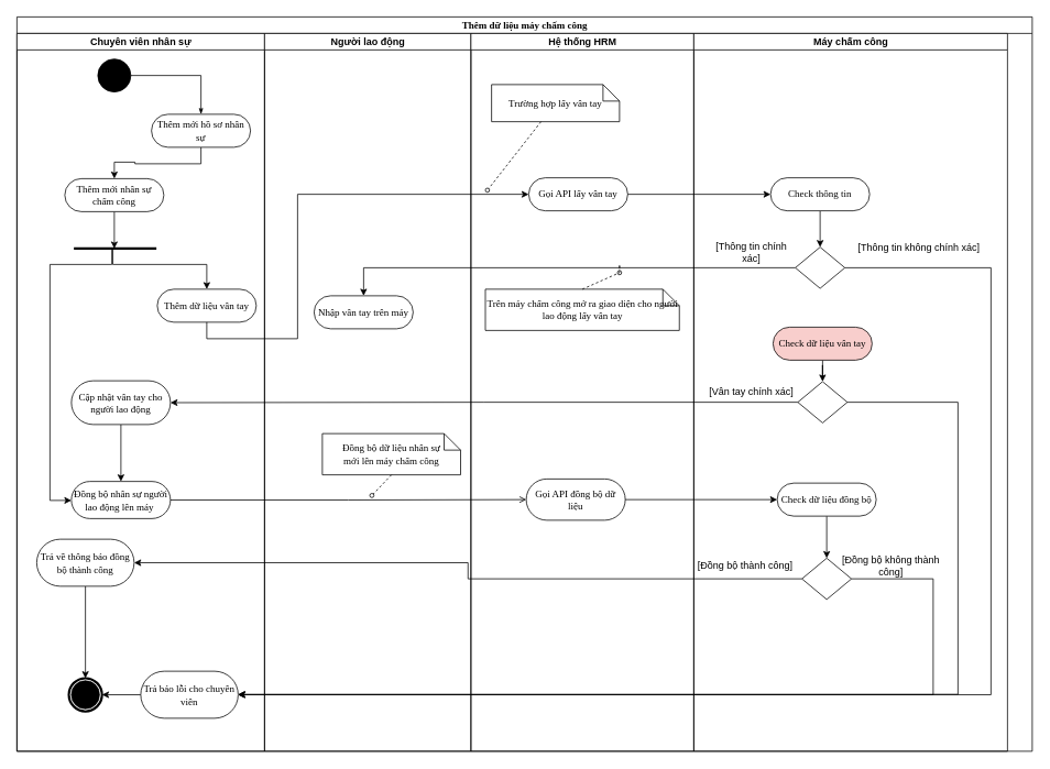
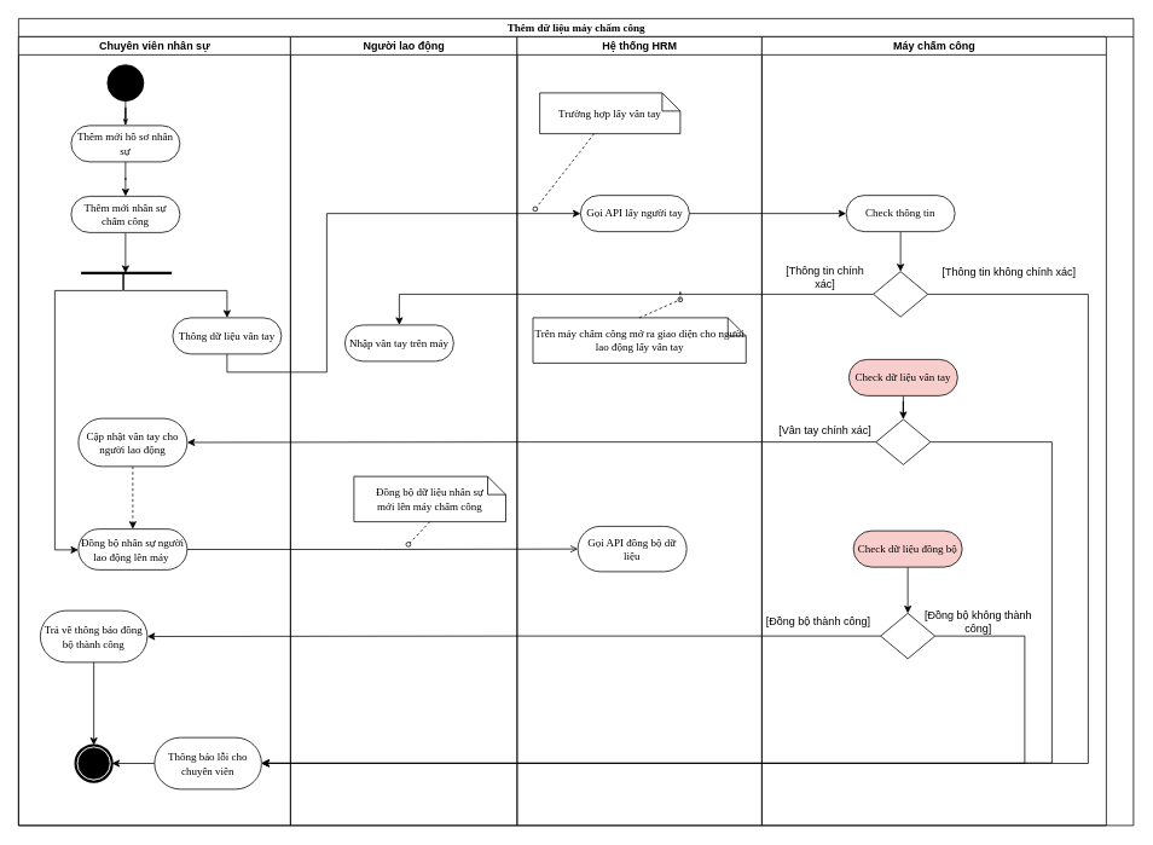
  <mxCell id="0" />
  <mxCell id="1" parent="0" />
  <mxCell id="2" value="Thêm dữ liệu máy chấm công" style="swimlane;html=1;childLayout=stackLayout;startSize=20;rounded=0;shadow=0;comic=0;labelBackgroundColor=none;strokeWidth=1;fontFamily=Verdana;fontSize=12;align=center;" vertex="1" parent="1"><mxGeometry x="20" y="20" width="1230" height="890" as="geometry" /></mxCell>
  <mxCell id="3" value="Chuyên viên nhân sự" style="swimlane;html=1;startSize=20;" vertex="1" parent="2"><mxGeometry y="20" width="300" height="870" as="geometry" /></mxCell>
  <mxCell id="4" value="" style="ellipse;whiteSpace=wrap;html=1;rounded=0;shadow=0;comic=0;labelBackgroundColor=none;strokeWidth=1;fillColor=#000000;fontFamily=Verdana;fontSize=12;align=center;" vertex="1" parent="3"><mxGeometry x="98" y="31" width="40" height="40" as="geometry" /></mxCell>
  <mxCell id="5" style="edgeStyle=orthogonalEdgeStyle;rounded=0;orthogonalLoop=1;jettySize=auto;html=1;entryX=0.5;entryY=0;entryDx=0;entryDy=0;" edge="1" parent="3" source="6" target="9"><mxGeometry relative="1" as="geometry" /></mxCell>
- <mxCell id="6" value="Thêm mới hồ sơ nhân sự" style="rounded=1;whiteSpace=wrap;html=1;shadow=0;comic=0;labelBackgroundColor=none;strokeWidth=1;fontFamily=Verdana;fontSize=12;align=center;arcSize=50;" vertex="1" parent="3"><mxGeometry x="163" y="98" width="120" height="40" as="geometry" /></mxCell>
+ <mxCell id="6" value="Thêm mới hồ sơ nhân sự" style="rounded=1;whiteSpace=wrap;html=1;shadow=0;comic=0;labelBackgroundColor=none;strokeWidth=1;fontFamily=Verdana;fontSize=12;align=center;arcSize=50;" vertex="1" parent="3"><mxGeometry x="58" y="98" width="120" height="40" as="geometry" /></mxCell>
  <mxCell id="7" style="edgeStyle=orthogonalEdgeStyle;rounded=0;html=1;labelBackgroundColor=none;startArrow=none;startFill=0;startSize=5;endArrow=classicThin;endFill=1;endSize=5;jettySize=auto;orthogonalLoop=1;strokeWidth=1;fontFamily=Verdana;fontSize=12" edge="1" parent="3" source="4" target="6"><mxGeometry relative="1" as="geometry" /></mxCell>
  <mxCell id="8" style="edgeStyle=orthogonalEdgeStyle;rounded=0;orthogonalLoop=1;jettySize=auto;html=1;entryX=0.49;entryY=0.714;entryDx=0;entryDy=0;entryPerimeter=0;labelBackgroundColor=none;labelBorderColor=none;" edge="1" parent="3" source="9" target="20"><mxGeometry relative="1" as="geometry" /></mxCell>
  <mxCell id="9" value="Thêm mới nhân sự chấm công" style="rounded=1;whiteSpace=wrap;html=1;shadow=0;comic=0;labelBackgroundColor=none;strokeWidth=1;fontFamily=Verdana;fontSize=12;align=center;arcSize=50;" vertex="1" parent="3"><mxGeometry x="58" y="176" width="120" height="40" as="geometry" /></mxCell>
  <mxCell id="10" value="" style="shape=mxgraph.bpmn.shape;html=1;verticalLabelPosition=bottom;labelBackgroundColor=#ffffff;verticalAlign=top;perimeter=ellipsePerimeter;outline=end;symbol=terminate;rounded=0;shadow=0;comic=0;strokeWidth=1;fontFamily=Verdana;fontSize=12;align=center;" vertex="1" parent="3"><mxGeometry x="63" y="781.5" width="40" height="40" as="geometry" /></mxCell>
  <mxCell id="11" value="Đồng bộ nhân sự người lao động lên máy&amp;nbsp;" style="rounded=1;whiteSpace=wrap;html=1;shadow=0;comic=0;labelBackgroundColor=none;strokeWidth=1;fontFamily=Verdana;fontSize=12;align=center;arcSize=50;" vertex="1" parent="3"><mxGeometry x="66" y="543" width="120" height="45" as="geometry" /></mxCell>
  <mxCell id="12" style="edgeStyle=orthogonalEdgeStyle;rounded=0;orthogonalLoop=1;jettySize=auto;html=1;" edge="1" parent="3" source="13" target="10"><mxGeometry relative="1" as="geometry" /></mxCell>
- <mxCell id="13" value="Trả về thông báo đồng bộ thành công" style="rounded=1;whiteSpace=wrap;html=1;shadow=0;comic=0;labelBackgroundColor=none;strokeWidth=1;fontFamily=Verdana;fontSize=12;align=center;arcSize=50;" vertex="1" parent="3"><mxGeometry x="24" y="613" width="118" height="57" as="geometry" /></mxCell>
- <mxCell id="14" style="edgeStyle=orthogonalEdgeStyle;rounded=0;orthogonalLoop=1;jettySize=auto;html=1;" edge="1" parent="3" source="15" target="11"><mxGeometry relative="1" as="geometry" /></mxCell>
+ <mxCell id="13" value="Trả về thông báo đồng bộ thành công" style="rounded=1;whiteSpace=wrap;html=1;shadow=0;comic=0;labelBackgroundColor=none;strokeWidth=1;fontFamily=Verdana;fontSize=12;align=center;arcSize=50;" vertex="1" parent="3"><mxGeometry x="24" y="633" width="118" height="57" as="geometry" /></mxCell>
+ <mxCell id="14" style="edgeStyle=orthogonalEdgeStyle;rounded=0;orthogonalLoop=1;jettySize=auto;html=1;dashed=1;" edge="1" parent="3" source="15" target="11"><mxGeometry relative="1" as="geometry" /></mxCell>
  <mxCell id="15" value="Cập nhật vân tay cho người lao động" style="rounded=1;whiteSpace=wrap;html=1;shadow=0;comic=0;labelBackgroundColor=none;strokeWidth=1;fontFamily=Verdana;fontSize=12;align=center;arcSize=50;" vertex="1" parent="3"><mxGeometry x="66" y="421" width="120" height="53" as="geometry" /></mxCell>
  <mxCell id="16" style="edgeStyle=orthogonalEdgeStyle;rounded=0;orthogonalLoop=1;jettySize=auto;html=1;entryX=1;entryY=0.5;entryDx=0;entryDy=0;" edge="1" parent="3" source="17" target="10"><mxGeometry relative="1" as="geometry" /></mxCell>
- <mxCell id="17" value="Trả báo lỗi cho chuyên viên" style="rounded=1;whiteSpace=wrap;html=1;shadow=0;comic=0;labelBackgroundColor=none;strokeWidth=1;fontFamily=Verdana;fontSize=12;align=center;arcSize=50;" vertex="1" parent="3"><mxGeometry x="150" y="773" width="118" height="57" as="geometry" /></mxCell>
+ <mxCell id="17" value="Thông báo lỗi cho chuyên viên" style="rounded=1;whiteSpace=wrap;html=1;shadow=0;comic=0;labelBackgroundColor=none;strokeWidth=1;fontFamily=Verdana;fontSize=12;align=center;arcSize=50;" vertex="1" parent="3"><mxGeometry x="150" y="773" width="118" height="57" as="geometry" /></mxCell>
  <mxCell id="18" style="edgeStyle=orthogonalEdgeStyle;rounded=0;orthogonalLoop=1;jettySize=auto;html=1;labelBackgroundColor=none;labelBorderColor=none;exitX=0.472;exitY=0.485;exitDx=0;exitDy=0;exitPerimeter=0;" edge="1" parent="3" source="20" target="21"><mxGeometry relative="1" as="geometry"><mxPoint x="130" y="290" as="sourcePoint" /><Array as="points"><mxPoint x="117" y="280" /><mxPoint x="230" y="280" /></Array></mxGeometry></mxCell>
  <mxCell id="19" style="edgeStyle=orthogonalEdgeStyle;rounded=0;orthogonalLoop=1;jettySize=auto;html=1;labelBackgroundColor=none;labelBorderColor=none;exitX=0.445;exitY=1;exitDx=0;exitDy=0;exitPerimeter=0;" edge="1" parent="3" source="20" target="11"><mxGeometry relative="1" as="geometry"><Array as="points"><mxPoint x="115" y="280" /><mxPoint x="40" y="280" /><mxPoint x="40" y="566" /></Array></mxGeometry></mxCell>
  <mxCell id="20" value="" style="line;strokeWidth=3;fillColor=none;align=left;verticalAlign=middle;spacingTop=-1;spacingLeft=3;spacingRight=3;rotatable=0;labelPosition=right;points=[];portConstraint=eastwest;" vertex="1" parent="3"><mxGeometry x="69" y="260" width="100" height="1" as="geometry" /></mxCell>
- <mxCell id="21" value="Thêm dữ liệu vân tay" style="rounded=1;whiteSpace=wrap;html=1;shadow=0;comic=0;labelBackgroundColor=none;strokeWidth=1;fontFamily=Verdana;fontSize=12;align=center;arcSize=50;" vertex="1" parent="3"><mxGeometry x="170" y="310" width="120" height="40" as="geometry" /></mxCell>
+ <mxCell id="21" value="Thông dữ liệu vân tay" style="rounded=1;whiteSpace=wrap;html=1;shadow=0;comic=0;labelBackgroundColor=none;strokeWidth=1;fontFamily=Verdana;fontSize=12;align=center;arcSize=50;" vertex="1" parent="3"><mxGeometry x="170" y="310" width="120" height="40" as="geometry" /></mxCell>
  <mxCell id="22" value="Người lao động" style="swimlane;html=1;startSize=20;" vertex="1" parent="2"><mxGeometry x="300" y="20" width="250" height="870" as="geometry" /></mxCell>
  <mxCell id="23" value="Nhập vân tay trên máy" style="rounded=1;whiteSpace=wrap;html=1;shadow=0;comic=0;labelBackgroundColor=none;strokeWidth=1;fontFamily=Verdana;fontSize=12;align=center;arcSize=50;" vertex="1" parent="22"><mxGeometry x="60" y="318" width="120" height="40" as="geometry" /></mxCell>
  <mxCell id="24" value="Đồng bộ dữ liệu nhân sự &lt;br&gt;mới lên máy chấm công" style="shape=note;whiteSpace=wrap;html=1;rounded=0;shadow=0;comic=0;labelBackgroundColor=none;strokeWidth=1;fontFamily=Verdana;fontSize=12;align=center;size=20;" vertex="1" parent="22"><mxGeometry x="70" y="485" width="167.5" height="50" as="geometry" /></mxCell>
  <mxCell id="25" value="Hệ thống HRM" style="swimlane;html=1;startSize=20;" vertex="1" parent="2"><mxGeometry x="550" y="20" width="270" height="870" as="geometry" /></mxCell>
- <mxCell id="26" value="Gọi API lấy vân tay" style="rounded=1;whiteSpace=wrap;html=1;shadow=0;comic=0;labelBackgroundColor=none;strokeWidth=1;fontFamily=Verdana;fontSize=12;align=center;arcSize=50;" vertex="1" parent="25"><mxGeometry x="70" y="175" width="120" height="40" as="geometry" /></mxCell>
+ <mxCell id="26" value="Gọi API lấy người tay" style="rounded=1;whiteSpace=wrap;html=1;shadow=0;comic=0;labelBackgroundColor=none;strokeWidth=1;fontFamily=Verdana;fontSize=12;align=center;arcSize=50;" vertex="1" parent="25"><mxGeometry x="70" y="175" width="120" height="40" as="geometry" /></mxCell>
  <mxCell id="27" value="Trường hợp lấy vân tay" style="shape=note;whiteSpace=wrap;html=1;rounded=0;shadow=0;comic=0;labelBackgroundColor=none;strokeWidth=1;fontFamily=Verdana;fontSize=12;align=center;size=20;" vertex="1" parent="25"><mxGeometry x="25" y="62" width="155" height="45" as="geometry" /></mxCell>
  <mxCell id="28" value="Trên máy chấm công mở ra giao diện cho người lao động lấy vân tay" style="shape=note;whiteSpace=wrap;html=1;rounded=0;shadow=0;comic=0;labelBackgroundColor=none;strokeWidth=1;fontFamily=Verdana;fontSize=12;align=center;size=20;" vertex="1" parent="25"><mxGeometry x="17.5" y="310" width="235" height="50" as="geometry" /></mxCell>
  <mxCell id="29" value="Gọi API đồng bộ dữ liệu" style="rounded=1;whiteSpace=wrap;html=1;shadow=0;comic=0;labelBackgroundColor=none;strokeWidth=1;fontFamily=Verdana;fontSize=12;align=center;arcSize=50;" vertex="1" parent="25"><mxGeometry x="67" y="540" width="120" height="50" as="geometry" /></mxCell>
  <mxCell id="30" style="edgeStyle=orthogonalEdgeStyle;rounded=0;orthogonalLoop=1;jettySize=auto;html=1;entryX=0;entryY=0.5;entryDx=0;entryDy=0;exitX=0.5;exitY=1;exitDx=0;exitDy=0;" edge="1" parent="2" source="21" target="26"><mxGeometry relative="1" as="geometry"><Array as="points"><mxPoint x="230" y="390" /><mxPoint x="340" y="390" /><mxPoint x="340" y="215" /></Array></mxGeometry></mxCell>
  <mxCell id="31" style="edgeStyle=orthogonalEdgeStyle;rounded=0;orthogonalLoop=1;jettySize=auto;html=1;entryX=0;entryY=0.5;entryDx=0;entryDy=0;" edge="1" parent="2" source="26" target="39"><mxGeometry relative="1" as="geometry" /></mxCell>
  <mxCell id="32" style="edgeStyle=orthogonalEdgeStyle;rounded=0;orthogonalLoop=1;jettySize=auto;html=1;entryX=0.5;entryY=0;entryDx=0;entryDy=0;" edge="1" parent="2" source="40" target="23"><mxGeometry relative="1" as="geometry"><mxPoint x="480" y="365" as="targetPoint" /></mxGeometry></mxCell>
  <mxCell id="33" style="edgeStyle=orthogonalEdgeStyle;rounded=0;orthogonalLoop=1;jettySize=auto;html=1;" edge="1" parent="2" source="45" target="15"><mxGeometry relative="1" as="geometry"><mxPoint x="190" y="467" as="targetPoint" /></mxGeometry></mxCell>
  <mxCell id="34" style="edgeStyle=orthogonalEdgeStyle;rounded=0;orthogonalLoop=1;jettySize=auto;html=1;exitX=1;exitY=0.5;exitDx=0;exitDy=0;" edge="1" parent="2" source="45"><mxGeometry relative="1" as="geometry"><mxPoint x="268" y="821" as="targetPoint" /><Array as="points"><mxPoint x="1140" y="467" /><mxPoint x="1140" y="821" /><mxPoint x="268" y="821" /></Array></mxGeometry></mxCell>
  <mxCell id="35" style="edgeStyle=orthogonalEdgeStyle;rounded=0;orthogonalLoop=1;jettySize=auto;html=1;entryX=0;entryY=0.5;entryDx=0;entryDy=0;endArrow=open;" edge="1" parent="2" source="11" target="29"><mxGeometry relative="1" as="geometry" /></mxCell>
- <mxCell id="36" style="edgeStyle=orthogonalEdgeStyle;rounded=0;orthogonalLoop=1;jettySize=auto;html=1;" edge="1" parent="2" source="29" target="47"><mxGeometry relative="1" as="geometry" /></mxCell>
  <mxCell id="37" value="Máy chấm công" style="swimlane;html=1;startSize=20;" vertex="1" parent="2"><mxGeometry x="820" y="20" width="380" height="870" as="geometry" /></mxCell>
  <mxCell id="38" style="edgeStyle=orthogonalEdgeStyle;rounded=0;orthogonalLoop=1;jettySize=auto;html=1;" edge="1" parent="37" source="39" target="40"><mxGeometry relative="1" as="geometry" /></mxCell>
  <mxCell id="39" value="Check thông tin" style="rounded=1;whiteSpace=wrap;html=1;shadow=0;comic=0;labelBackgroundColor=none;strokeWidth=1;fontFamily=Verdana;fontSize=12;align=center;arcSize=50;" vertex="1" parent="37"><mxGeometry x="93" y="175" width="120" height="40" as="geometry" /></mxCell>
  <mxCell id="40" value="" style="rhombus;whiteSpace=wrap;html=1;" vertex="1" parent="37"><mxGeometry x="123" y="259" width="60" height="50" as="geometry" /></mxCell>
  <mxCell id="41" value="[Thông tin chính xác]" style="text;html=1;strokeColor=none;fillColor=none;align=center;verticalAlign=middle;whiteSpace=wrap;rounded=0;" vertex="1" parent="37"><mxGeometry x="17" y="250" width="106" height="30" as="geometry" /></mxCell>
  <mxCell id="42" value="[Thông tin không chính xác]" style="text;html=1;strokeColor=none;fillColor=none;align=center;verticalAlign=middle;whiteSpace=wrap;rounded=0;" vertex="1" parent="37"><mxGeometry x="196" y="240" width="154" height="40" as="geometry" /></mxCell>
  <mxCell id="43" style="edgeStyle=orthogonalEdgeStyle;rounded=0;orthogonalLoop=1;jettySize=auto;html=1;" edge="1" parent="37" source="44" target="45"><mxGeometry relative="1" as="geometry" /></mxCell>
  <mxCell id="44" value="Check dữ liệu vân tay" style="rounded=1;whiteSpace=wrap;html=1;shadow=0;comic=0;labelBackgroundColor=none;strokeWidth=1;fontFamily=Verdana;fontSize=12;align=center;arcSize=50;fillColor=#f8cecc;" vertex="1" parent="37"><mxGeometry x="96" y="356" width="120" height="40" as="geometry" /></mxCell>
  <mxCell id="45" value="" style="rhombus;whiteSpace=wrap;html=1;" vertex="1" parent="37"><mxGeometry x="126" y="422" width="60" height="50" as="geometry" /></mxCell>
  <mxCell id="46" style="edgeStyle=orthogonalEdgeStyle;rounded=0;orthogonalLoop=1;jettySize=auto;html=1;" edge="1" parent="37" source="47" target="49"><mxGeometry relative="1" as="geometry" /></mxCell>
- <mxCell id="47" value="Check dữ liệu đồng bộ" style="rounded=1;whiteSpace=wrap;html=1;shadow=0;comic=0;labelBackgroundColor=none;strokeWidth=1;fontFamily=Verdana;fontSize=12;align=center;arcSize=50;" vertex="1" parent="37"><mxGeometry x="101" y="545" width="120" height="40" as="geometry" /></mxCell>
+ <mxCell id="47" value="Check dữ liệu đồng bộ" style="rounded=1;whiteSpace=wrap;html=1;shadow=0;comic=0;labelBackgroundColor=none;strokeWidth=1;fontFamily=Verdana;fontSize=12;align=center;arcSize=50;fillColor=#f8cecc;" vertex="1" parent="37"><mxGeometry x="101" y="545" width="120" height="40" as="geometry" /></mxCell>
  <mxCell id="48" value="[Vân tay chính xác]" style="text;html=1;strokeColor=none;fillColor=none;align=center;verticalAlign=middle;whiteSpace=wrap;rounded=0;" vertex="1" parent="37"><mxGeometry x="15" y="420" width="110" height="30" as="geometry" /></mxCell>
  <mxCell id="49" value="" style="rhombus;whiteSpace=wrap;html=1;" vertex="1" parent="37"><mxGeometry x="131" y="636" width="60" height="50" as="geometry" /></mxCell>
  <mxCell id="50" value="[Đồng bộ thành công]" style="text;html=1;strokeColor=none;fillColor=none;align=center;verticalAlign=middle;whiteSpace=wrap;rounded=0;" vertex="1" parent="37"><mxGeometry y="630" width="125" height="30" as="geometry" /></mxCell>
  <mxCell id="51" value="[Đồng bộ không thành công]" style="text;html=1;strokeColor=none;fillColor=none;align=center;verticalAlign=middle;whiteSpace=wrap;rounded=0;" vertex="1" parent="37"><mxGeometry x="170" y="630" width="138" height="30" as="geometry" /></mxCell>
  <mxCell id="52" style="edgeStyle=orthogonalEdgeStyle;rounded=0;orthogonalLoop=1;jettySize=auto;html=1;exitX=0;exitY=0.5;exitDx=0;exitDy=0;entryX=1;entryY=0.5;entryDx=0;entryDy=0;" edge="1" parent="2" source="49" target="13"><mxGeometry relative="1" as="geometry"><mxPoint x="956" y="702" as="sourcePoint" /><mxPoint x="240" y="702" as="targetPoint" /></mxGeometry></mxCell>
  <mxCell id="53" style="edgeStyle=orthogonalEdgeStyle;rounded=0;orthogonalLoop=1;jettySize=auto;html=1;entryX=1;entryY=0.5;entryDx=0;entryDy=0;exitX=1;exitY=0.5;exitDx=0;exitDy=0;" edge="1" parent="2" source="49" target="17"><mxGeometry relative="1" as="geometry"><mxPoint x="1011" y="680" as="sourcePoint" /><mxPoint x="268" y="839.5" as="targetPoint" /><Array as="points"><mxPoint x="1110" y="681" /><mxPoint x="1110" y="821" /></Array></mxGeometry></mxCell>
  <mxCell id="54" style="edgeStyle=orthogonalEdgeStyle;rounded=0;orthogonalLoop=1;jettySize=auto;html=1;entryX=1;entryY=0.5;entryDx=0;entryDy=0;" edge="1" parent="2" source="40" target="17"><mxGeometry relative="1" as="geometry"><Array as="points"><mxPoint x="1180" y="304" /><mxPoint x="1180" y="822" /></Array></mxGeometry></mxCell>
  <mxCell id="55" style="edgeStyle=none;rounded=0;html=1;dashed=1;labelBackgroundColor=none;startArrow=none;startFill=0;startSize=5;endArrow=oval;endFill=0;endSize=5;jettySize=auto;orthogonalLoop=1;strokeWidth=1;fontFamily=Verdana;fontSize=12" edge="1" parent="1" source="27"><mxGeometry relative="1" as="geometry"><mxPoint x="436.964" y="690" as="sourcePoint" /><mxPoint x="590" y="230" as="targetPoint" /></mxGeometry></mxCell>
  <mxCell id="56" style="edgeStyle=none;rounded=0;html=1;dashed=1;labelBackgroundColor=none;startArrow=none;startFill=0;startSize=5;endArrow=oval;endFill=0;endSize=5;jettySize=auto;orthogonalLoop=1;strokeWidth=1;fontFamily=Verdana;fontSize=12;exitX=0.5;exitY=0;exitDx=0;exitDy=0;exitPerimeter=0;" edge="1" parent="1" source="28"><mxGeometry relative="1" as="geometry"><mxPoint x="591.512" y="205" as="sourcePoint" /><mxPoint x="750" y="330" as="targetPoint" /><Array as="points"><mxPoint x="750" y="330" /><mxPoint x="750" y="320" /></Array></mxGeometry></mxCell>
  <mxCell id="57" style="edgeStyle=none;rounded=0;html=1;dashed=1;labelBackgroundColor=none;startArrow=none;startFill=0;startSize=5;endArrow=oval;endFill=0;endSize=5;jettySize=auto;orthogonalLoop=1;strokeWidth=1;fontFamily=Verdana;fontSize=12;exitX=0.5;exitY=1;exitDx=0;exitDy=0;exitPerimeter=0;" edge="1" parent="1" source="24"><mxGeometry relative="1" as="geometry"><mxPoint x="664.905" y="157" as="sourcePoint" /><mxPoint x="450" y="600" as="targetPoint" /></mxGeometry></mxCell>
